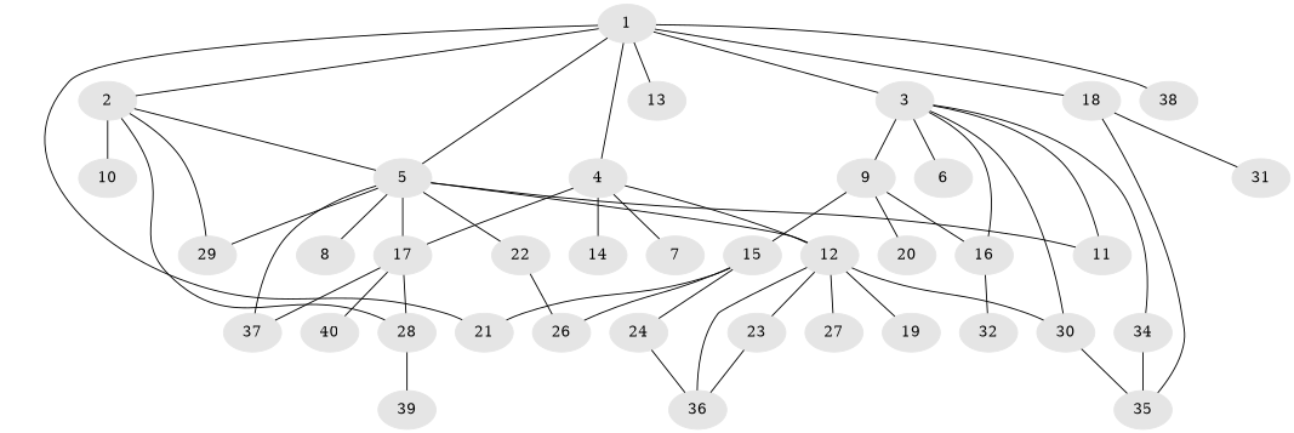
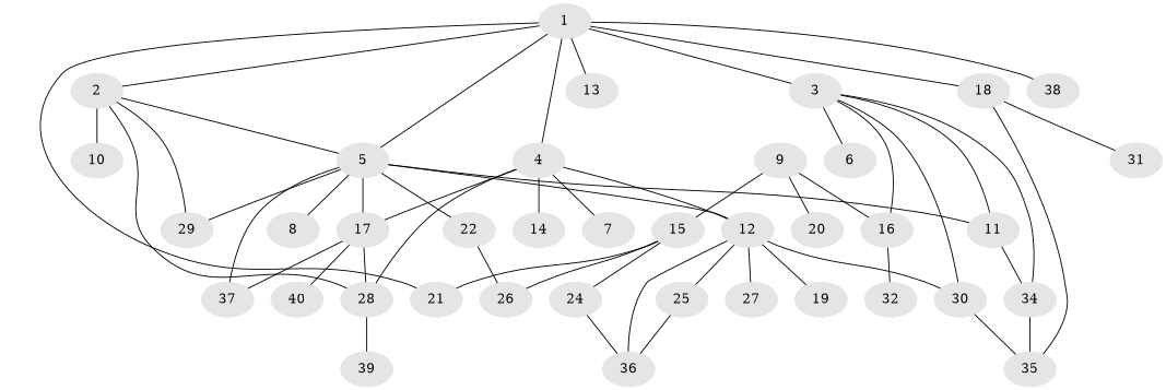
  graph {
    node [color=gray90 style=filled]
    edge [weight=1.0]
    1
    2
    3
    4
    5
    13
    18
    21
    38
    10
    28
    29
    6
    9
    11
    16
    30
    34
    7
    12
    14
    17
    37
    8
    22
    31
    35
    39
    15
    20
    32
    19
-   23
+   23 [label=25]
    27
    36
    40
    26
    24
    1 -- 2
    1 -- 3
    1 -- 4
    1 -- 5
    1 -- 13
    1 -- 18
    1 -- 21
    1 -- 38
    2 -- 5
    2 -- 10 [weight=6.0]
    2 -- 28
    2 -- 29
    3 -- 6
-   3 -- 9 [weight=4.0]
    3 -- 11
    3 -- 16
    3 -- 30
    3 -- 34
+   4 -- 28
    4 -- 7
    4 -- 12
    4 -- 14
    4 -- 17
    5 -- 29
    5 -- 11
    5 -- 12
    5 -- 17
    5 -- 37
    5 -- 8
    5 -- 22
    18 -- 31
    18 -- 35
    28 -- 39
    9 -- 16
    9 -- 15
    9 -- 20
+   11 -- 34
    16 -- 32
    30 -- 35
    34 -- 35 [weight=2.0]
    12 -- 30
    12 -- 19
    12 -- 23
    12 -- 27
    12 -- 36
    17 -- 28
    17 -- 37
    17 -- 40
    22 -- 26
    15 -- 21
    15 -- 26
    15 -- 24
    23 -- 36
    24 -- 36
  }
